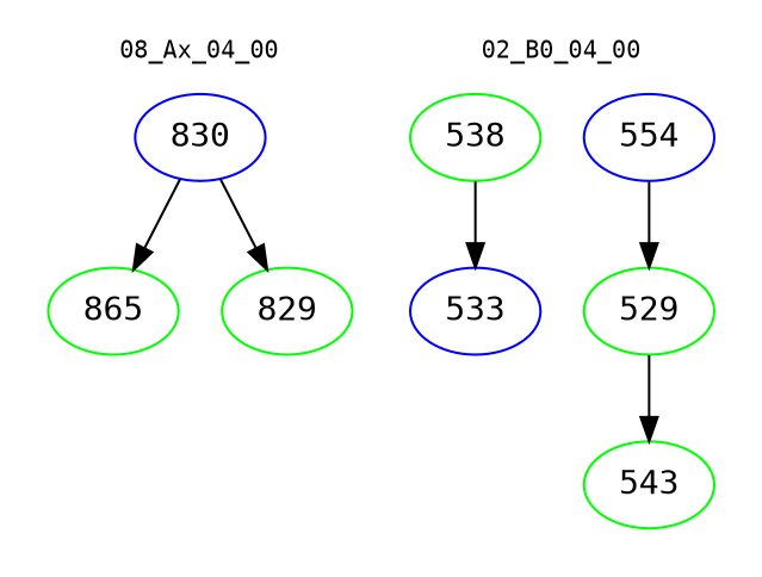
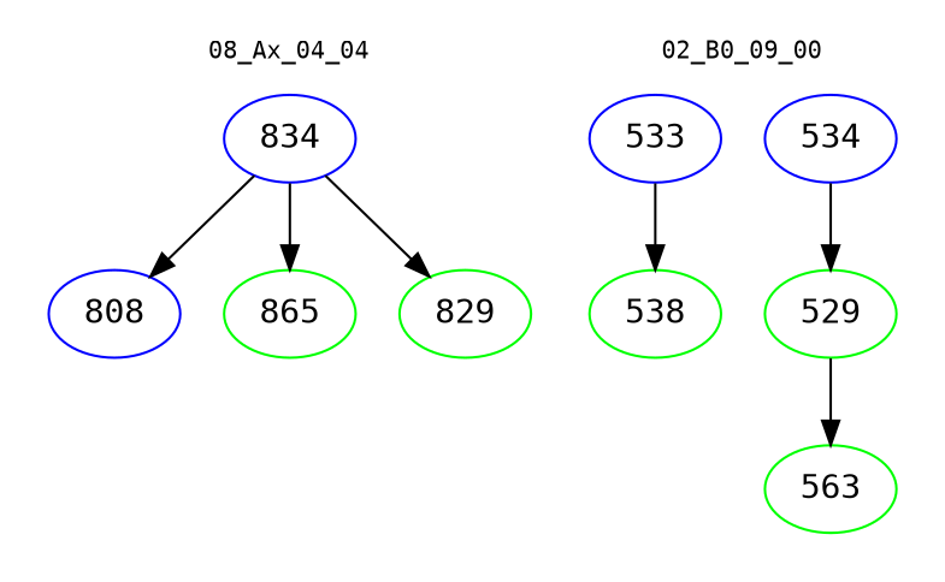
  digraph {
    fontname="DejaVu Sans Mono"
    node [color=green fontname="DejaVu Sans Mono"]
    edge [color=black fontname="DejaVu Sans Mono"]
-   n1 [color=blue label=830]
+   n1 [color=blue label=834]
+   n2 [color=blue label=808]
    n3 [label=865]
    n4 [label=829]
-   n5 [color=blue label=554]
+   n5 [color=blue label=534]
    n6 [label=529]
-   n7 [label=543]
+   n7 [label=563]
    n8 [color=blue label=533]
    n9 [label=538]
    subgraph cluster_1 {
      color=white
      fontsize=10
-     label="08_Ax_04_00"
+     label="08_Ax_04_04"
      n1
+     n2
      n3
      n4
    }
    subgraph cluster_2 {
      color=white
      fontsize=10
-     label="02_B0_04_00"
+     label="02_B0_09_00"
      n5
      n6
      n7
      n8
      n9
    }
+   n1 -> n2
    n1 -> n3
    n1 -> n4
    n5 -> n6
    n6 -> n7
-   n9 -> n8
+   n8 -> n9
  }
